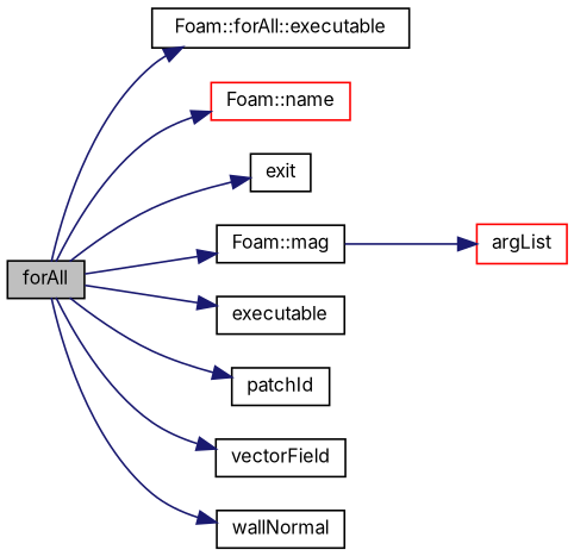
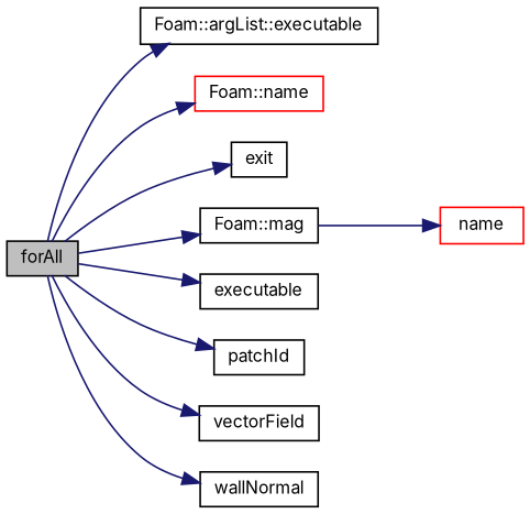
  digraph {
    fontname=Inter
    rankdir=LR
    node [color=black fontname=Inter fontsize=10 shape=record]
    edge [color=midnightblue fontname=Inter fontsize=10 labelfontname=FreeSans labelfontsize=10 style=solid]
    n1 [fillcolor=grey75 fontcolor=black height=0.2 label=forAll style=filled width=0.4]
-   n2 [height=0.2 label="Foam::forAll::executable" width=0.4]
+   n2 [height=0.2 label="Foam::argList::executable" width=0.4]
    n3 [color=red height=0.2 label="Foam::name" width=0.4]
    n4 [height=0.2 label=exit width=0.4]
    n5 [height=0.2 label="Foam::mag" width=0.4]
    n6 [height=0.2 label=executable width=0.4]
    n7 [height=0.2 label=patchId width=0.4]
    n8 [height=0.2 label=vectorField width=0.4]
    n9 [height=0.2 label=wallNormal width=0.4]
-   n10 [color=red height=0.2 label=argList width=0.4]
+   n10 [color=red height=0.2 label=name width=0.4]
    n1 -> n2
    n1 -> n3
    n1 -> n4
    n1 -> n5
    n1 -> n6
    n1 -> n7
    n1 -> n8
    n1 -> n9
    n5 -> n10
  }
